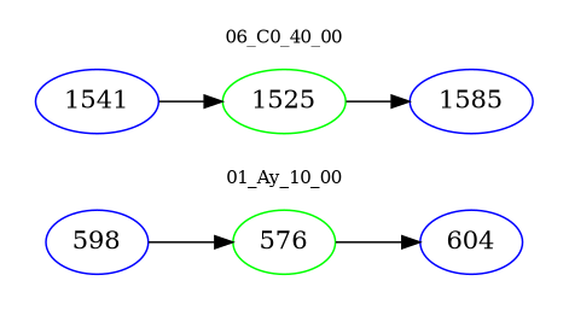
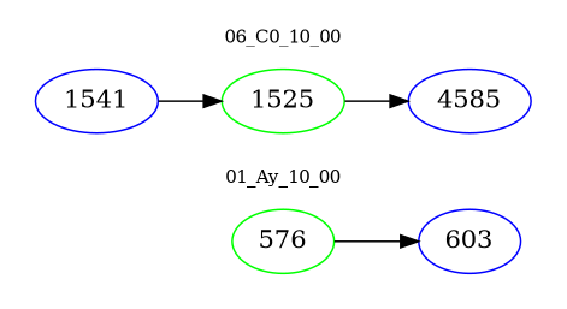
  digraph {
    rankdir=LR
    node [color=blue]
    edge [color=black]
-   n1 [label=598]
    n2 [color=green label=576]
-   n3 [label=604]
+   n3 [label=603]
    n4 [label=1541]
    n5 [color=green label=1525]
-   n6 [label=1585]
+   n6 [label=4585]
    subgraph cluster_1 {
      color=white
      fontsize=10
      label="01_Ay_10_00"
-     n1
      n2
      n3
    }
    subgraph cluster_2 {
      color=white
      fontsize=10
-     label="06_C0_40_00"
+     label="06_C0_10_00"
      n4
      n5
      n6
    }
-   n1 -> n2
    n2 -> n3
    n4 -> n5
    n5 -> n6
  }
